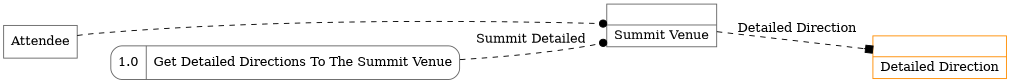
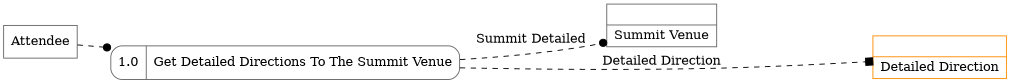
  digraph {
    rankdir=LR
    node [color=gray40 shape=record]
    edge [arrowhead=dot style=dashed]
    n1 [color=darkorange label="<f0>  |<f1> Detailed Direction "]
    n2 [label="<f0>  |<f1> Summit Venue "]
    n3 [label=Attendee shape=box]
    n4 [label="{<f0> 1.0|<f1> Get Detailed Directions To The Summit Venue }" shape=Mrecord]
-   n3 -> n2
-   n2 -> n1 [arrowhead=box label="Detailed Direction"]
+   n3 -> n4
+   n4 -> n1 [arrowhead=box label="Detailed Direction"]
    n4 -> n2 [label="Summit Detailed"]
  }
